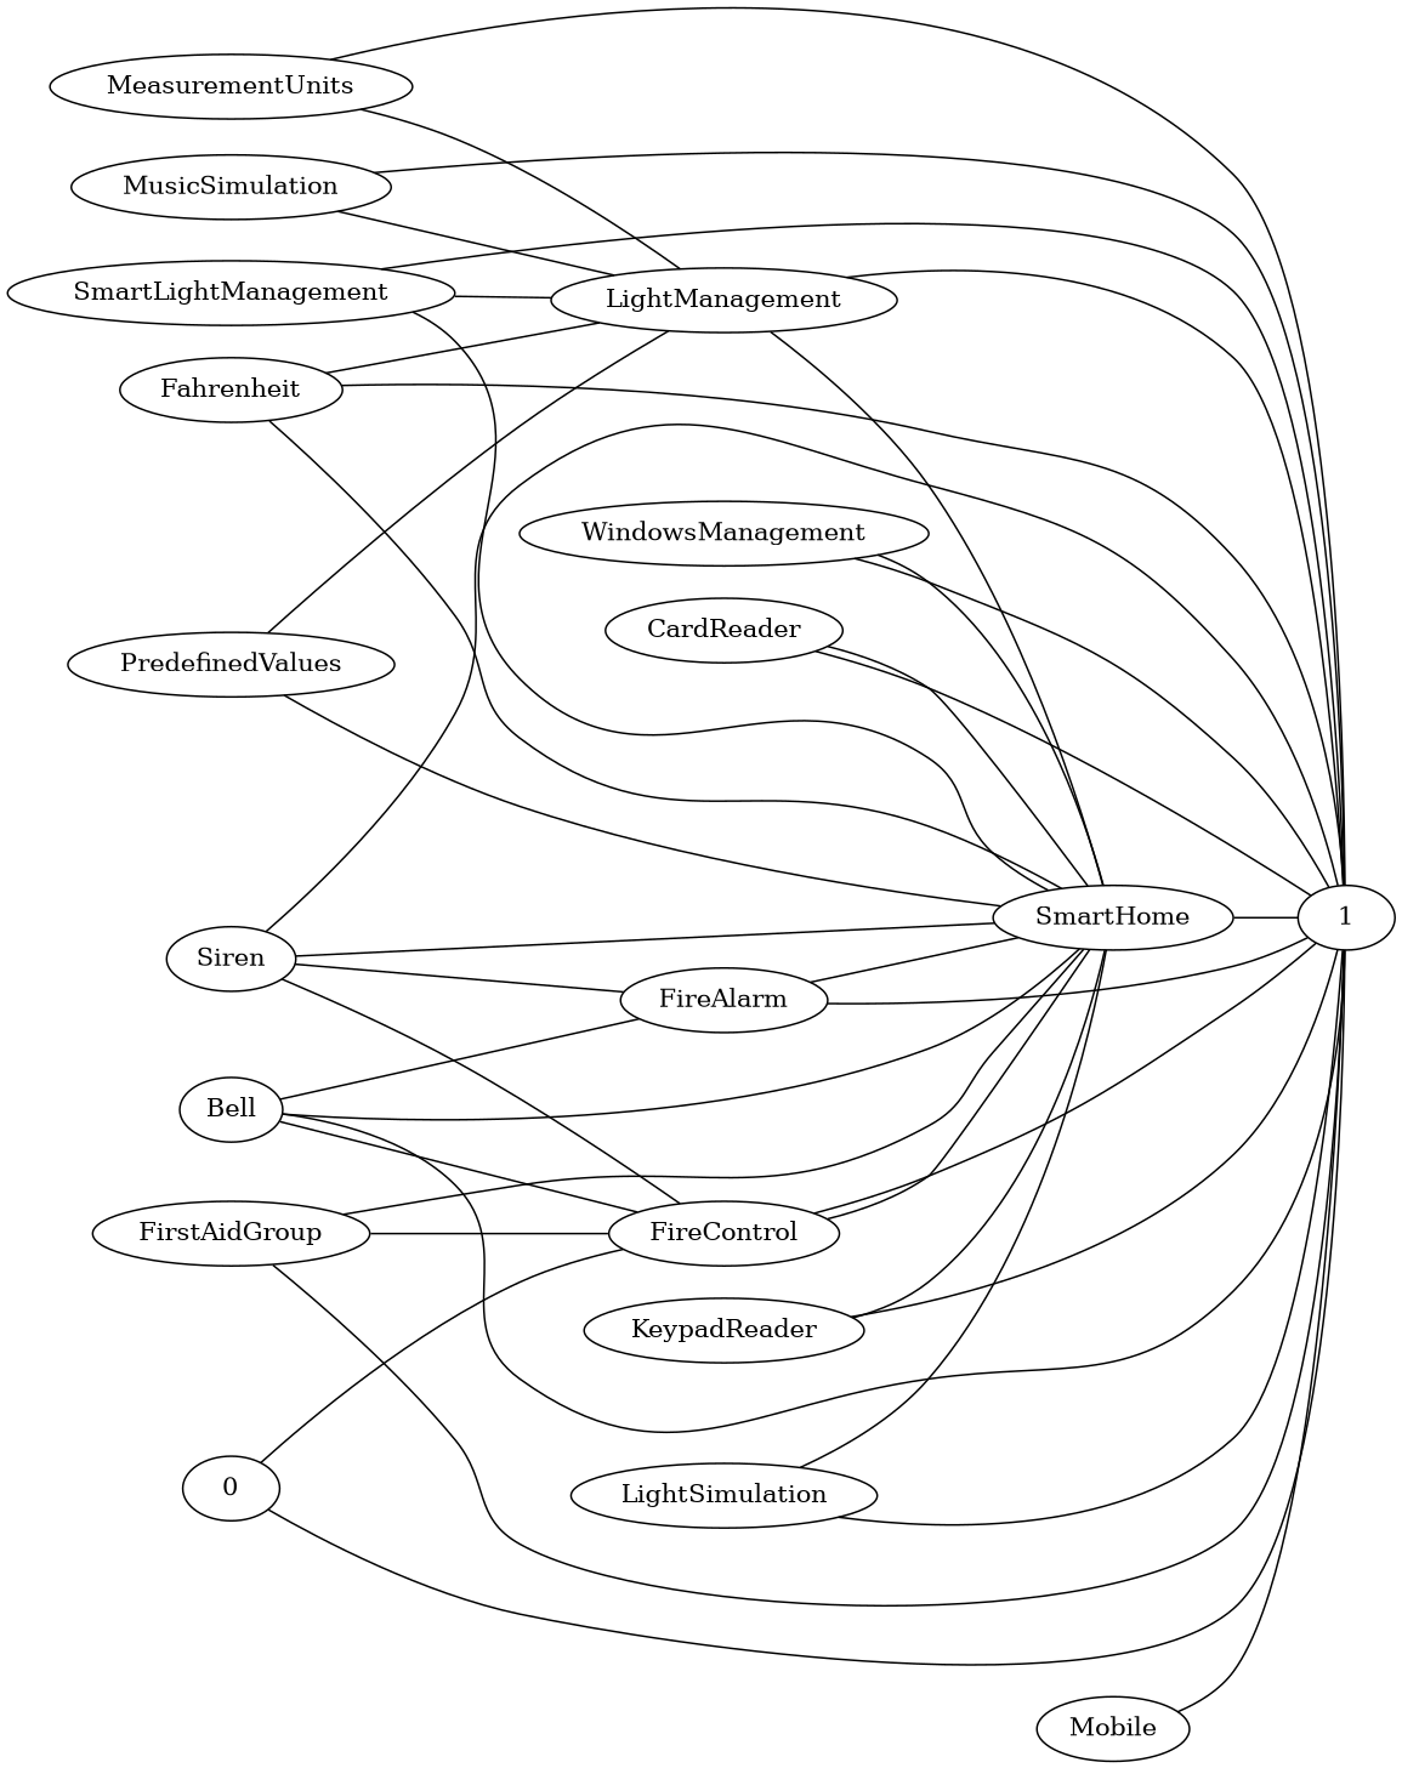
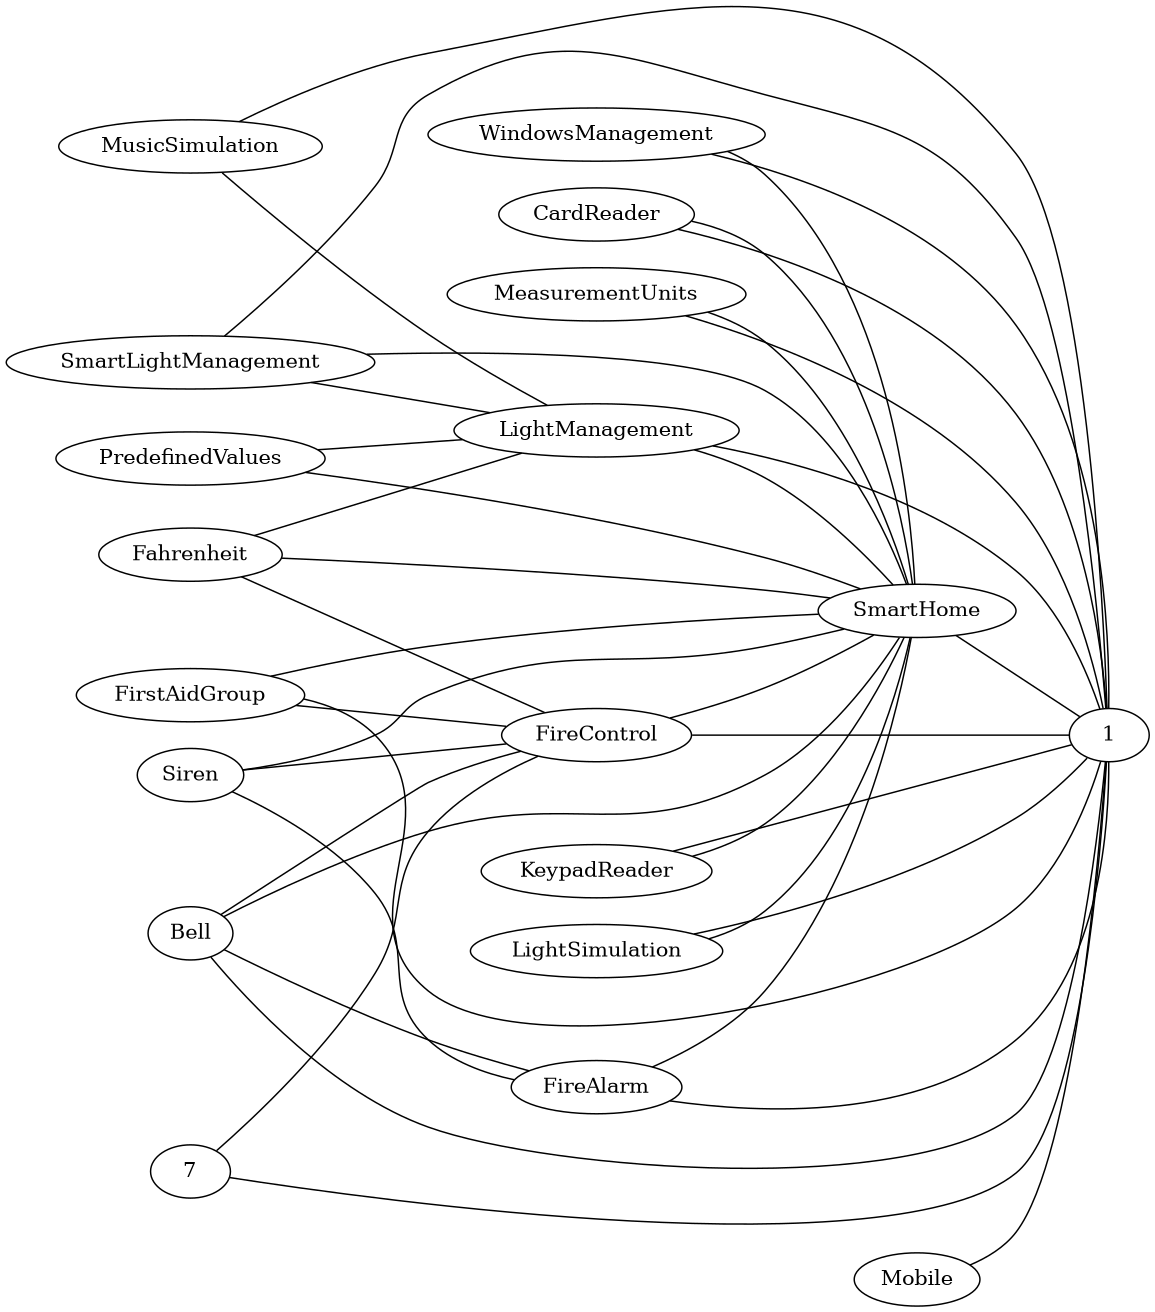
  graph {
    rankdir=LR
    WindowsManagement
    SmartHome
    1
    CardReader
    SmartLightManagement
    LightManagement
    MeasurementUnits
    Fahrenheit
    FireControl
    Siren
    FireAlarm
    PredefinedValues
    FirstAidGroup
    KeypadReader
    MusicSimulation
-   0
+   0 [label=7]
    Bell
    LightSimulation
    Mobile
    WindowsManagement -- SmartHome
    WindowsManagement -- 1
    SmartHome -- 1
    CardReader -- SmartHome
    CardReader -- 1
    SmartLightManagement -- SmartHome
    SmartLightManagement -- 1
    SmartLightManagement -- LightManagement
    LightManagement -- SmartHome
    LightManagement -- 1
-   MeasurementUnits -- LightManagement
+   MeasurementUnits -- SmartHome
    MeasurementUnits -- 1
    Fahrenheit -- SmartHome
-   Fahrenheit -- 1
+   Fahrenheit -- FireControl
    Fahrenheit -- LightManagement
    FireControl -- SmartHome
    FireControl -- 1
    Siren -- SmartHome
-   Siren -- 1
    Siren -- FireControl
    Siren -- FireAlarm
    FireAlarm -- SmartHome
    FireAlarm -- 1
    PredefinedValues -- SmartHome
    PredefinedValues -- LightManagement
    FirstAidGroup -- SmartHome
    FirstAidGroup -- 1
    FirstAidGroup -- FireControl
    KeypadReader -- SmartHome
    KeypadReader -- 1
    MusicSimulation -- 1
    MusicSimulation -- LightManagement
    0 -- 1
    0 -- FireControl
    Bell -- SmartHome
    Bell -- 1
    Bell -- FireControl
    Bell -- FireAlarm
    LightSimulation -- SmartHome
    LightSimulation -- 1
    Mobile -- 1
  }
